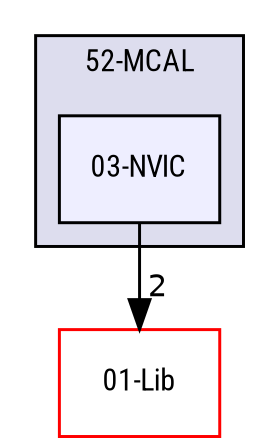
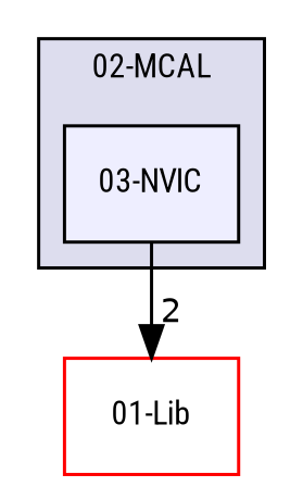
  digraph {
    compound=true
    fontname="Roboto Condensed"
    node [fontname="Roboto Condensed" fontsize=10 shape=box style=filled]
    n1 [fillcolor="#eeeeff" label="03-NVIC" pencolor=black]
    n2 [color=red fillcolor=white label="01-Lib"]
    subgraph cluster_1 {
      bgcolor="#ddddee"
      fontsize=10
-     label="52-MCAL"
+     label="02-MCAL"
      pencolor=black
      n1
    }
    n1 -> n2 [headlabel=2 labeldistance=1.5 labelfontname=Helvetica labelfontsize=10 fontname="Roboto Condensed"]
  }
